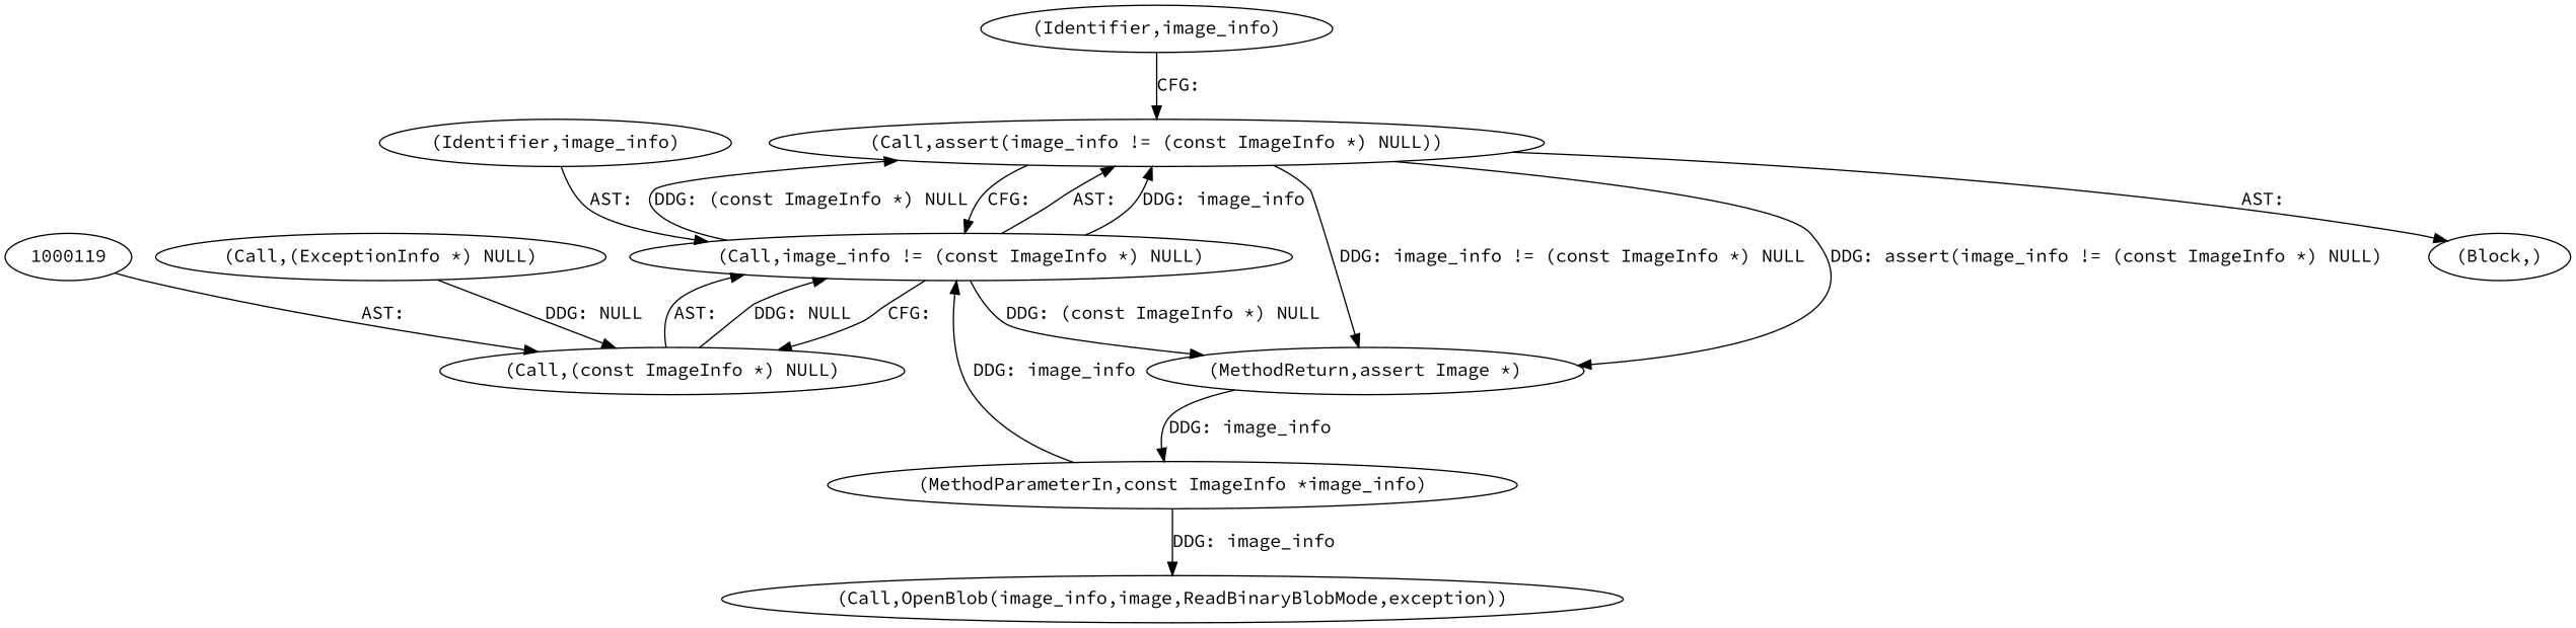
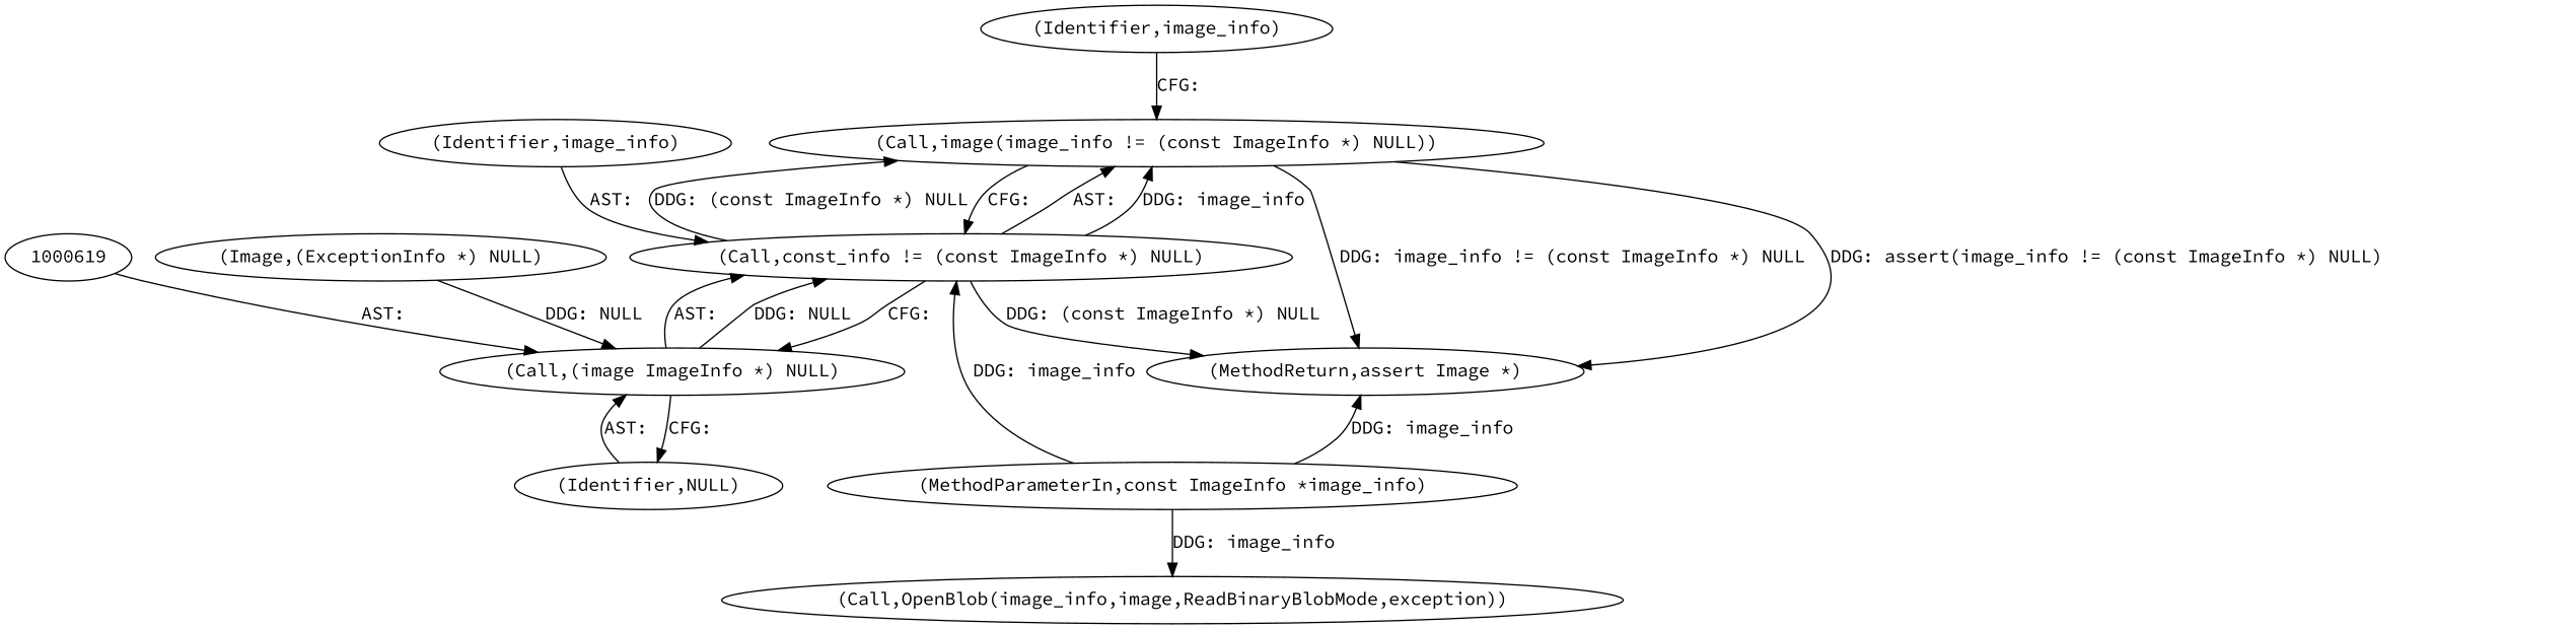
  digraph {
    fontname="Source Code Pro"
    node [fontname="Source Code Pro"]
    edge [fontname="Source Code Pro"]
-   n1 [label="(Call,assert(image_info != (const ImageInfo *) NULL))"]
-   n2 [label="(Call,image_info != (const ImageInfo *) NULL)"]
+   n1 [label="(Call,image(image_info != (const ImageInfo *) NULL))"]
+   n2 [label="(Call,const_info != (const ImageInfo *) NULL)"]
    n3 [label="(MethodReturn,assert Image *)"]
-   n4 [label="(Block,)"]
-   n5 [label="(Call,(const ImageInfo *) NULL)"]
+   n5 [label="(Call,(image ImageInfo *) NULL)"]
+   n6 [label="(Identifier,NULL)"]
    n7 [label="(MethodParameterIn,const ImageInfo *image_info)"]
    n8 [label="(Call,OpenBlob(image_info,image,ReadBinaryBlobMode,exception))"]
-   n9 [label="(Call,(ExceptionInfo *) NULL)"]
+   n9 [label="(Image,(ExceptionInfo *) NULL)"]
    n10 [label="(Identifier,image_info)"]
    n11 [label="(Identifier,image_info)"]
-   1000119
+   1000119 [label=1000619]
    n1 -> n2 [label="CFG: "]
    n1 -> n3 [label="DDG: assert(image_info != (const ImageInfo *) NULL)"]
    n1 -> n3 [label="DDG: image_info != (const ImageInfo *) NULL"]
-   n1 -> n4 [label="AST: "]
    n2 -> n1 [label="AST: "]
    n2 -> n1 [label="DDG: image_info"]
    n2 -> n1 [label="DDG: (const ImageInfo *) NULL"]
    n2 -> n3 [label="DDG: (const ImageInfo *) NULL"]
    n2 -> n5 [label="CFG: "]
    n5 -> n2 [label="AST: "]
    n5 -> n2 [label="DDG: NULL"]
+   n5 -> n6 [label="CFG: "]
+   n6 -> n5 [label="AST: "]
    n7 -> n2 [label="DDG: image_info"]
-   n3 -> n7 [label="DDG: image_info"]
+   n7 -> n3 [label="DDG: image_info"]
    n7 -> n8 [label="DDG: image_info"]
    n9 -> n5 [label="DDG: NULL"]
    n10 -> n1 [label="CFG: "]
    n11 -> n2 [label="AST: "]
    1000119 -> n5 [label="AST: "]
  }
